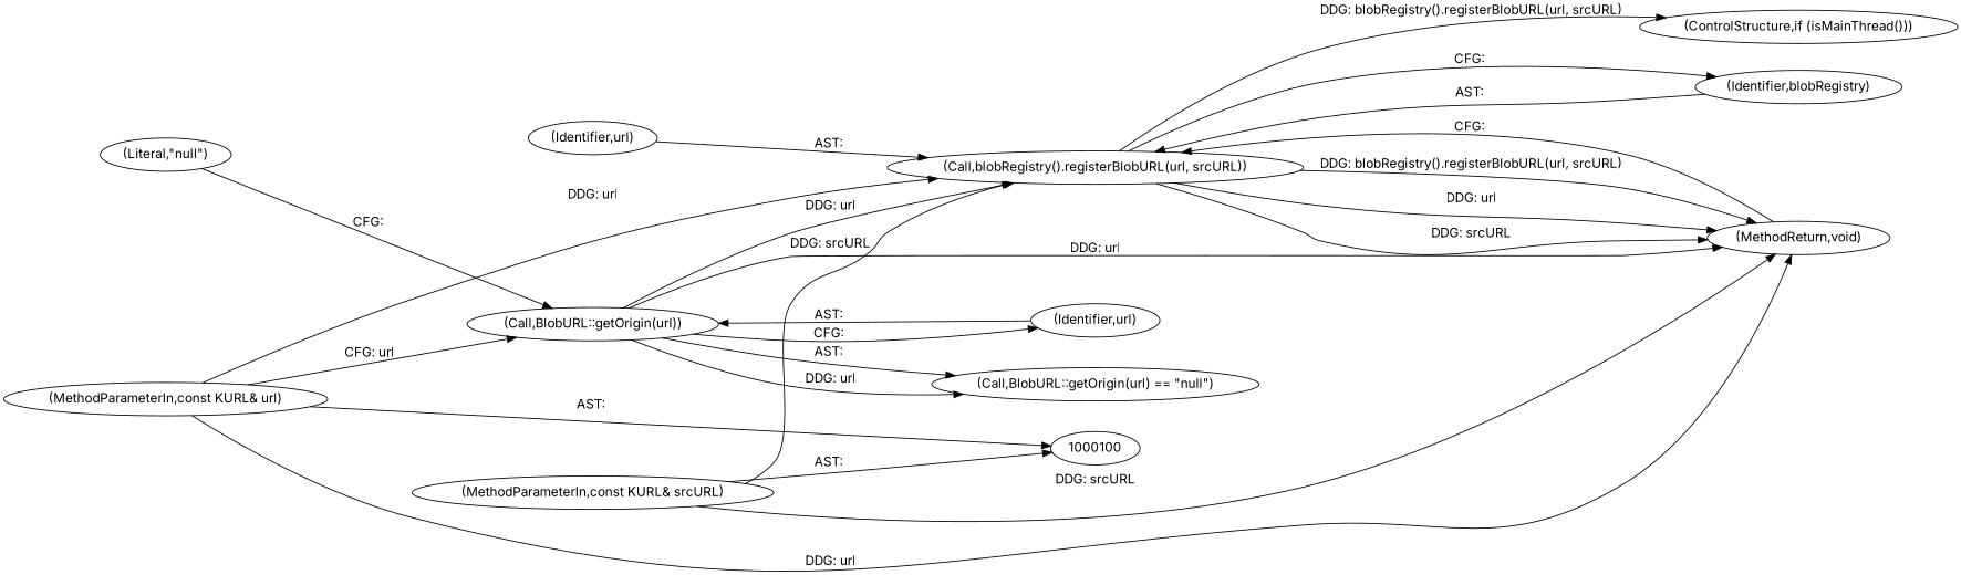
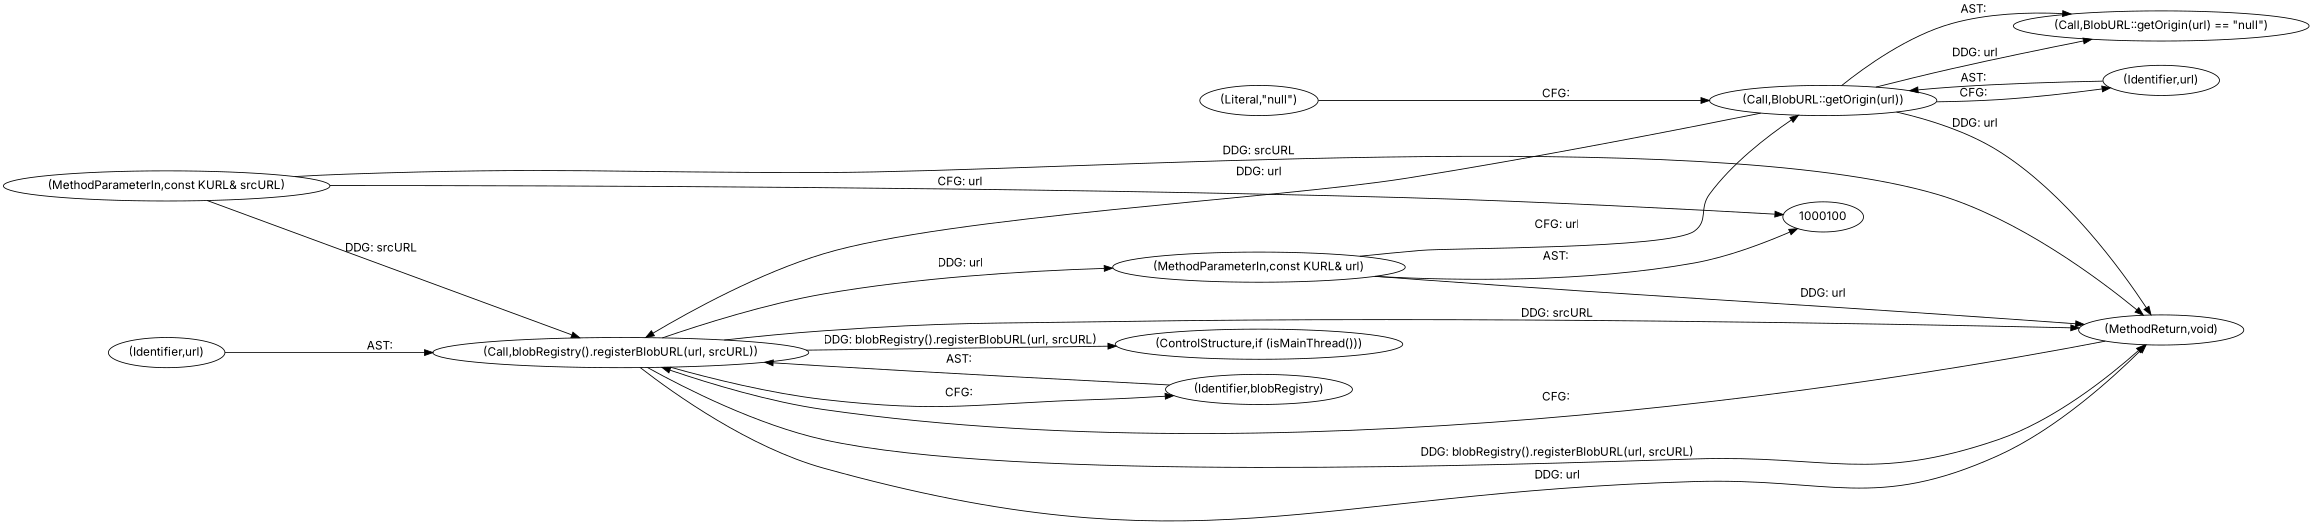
  digraph {
    fontname=Inter
    rankdir=LR
    node [fontname=Inter]
    edge [fontname=Inter]
    n1 [label="(Call,blobRegistry().registerBlobURL(url, srcURL))"]
    n2 [label="(MethodReturn,void)"]
    n3 [label="(ControlStructure,if (isMainThread()))"]
    n4 [label="(Identifier,blobRegistry)"]
    n5 [label="(Call,BlobURL::getOrigin(url))"]
    n6 [label="(Identifier,url)"]
    n7 [label="(Call,BlobURL::getOrigin(url) == \"null\")"]
    n8 [label="(MethodParameterIn,const KURL& url)"]
    1000100
    n10 [label="(MethodParameterIn,const KURL& srcURL)"]
    n11 [label="(Literal,\"null\")"]
    n12 [label="(Identifier,url)"]
    n1 -> n2 [label="DDG: blobRegistry().registerBlobURL(url, srcURL)"]
    n1 -> n2 [label="DDG: url"]
    n1 -> n2 [label="DDG: srcURL"]
    n1 -> n3 [label="DDG: blobRegistry().registerBlobURL(url, srcURL)"]
    n1 -> n4 [label="CFG: "]
    n2 -> n1 [label="CFG: "]
    n4 -> n1 [label="AST: "]
    n5 -> n1 [label="DDG: url"]
    n5 -> n2 [label="DDG: url"]
    n5 -> n6 [label="CFG: "]
    n5 -> n7 [label="AST: "]
    n5 -> n7 [label="DDG: url"]
    n6 -> n5 [label="AST: "]
-   n8 -> n1 [label="DDG: url"]
+   n1 -> n8 [label="DDG: url"]
    n8 -> n2 [label="DDG: url"]
    n8 -> n5 [label="CFG: url"]
    n8 -> 1000100 [label="AST: "]
    n10 -> n1 [label="DDG: srcURL"]
    n10 -> n2 [label="DDG: srcURL"]
-   n10 -> 1000100 [label="AST: "]
+   n10 -> 1000100 [label="CFG: url"]
    n11 -> n5 [label="CFG: "]
    n12 -> n1 [label="AST: "]
  }
